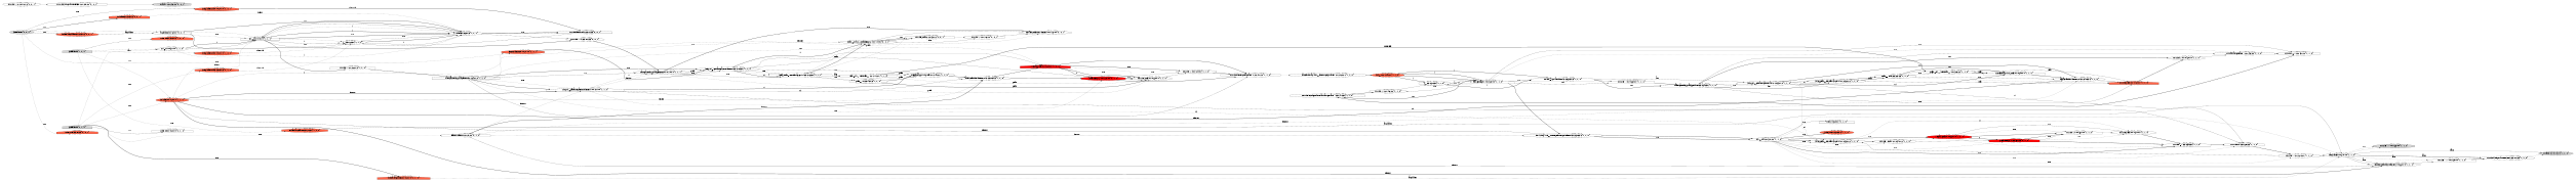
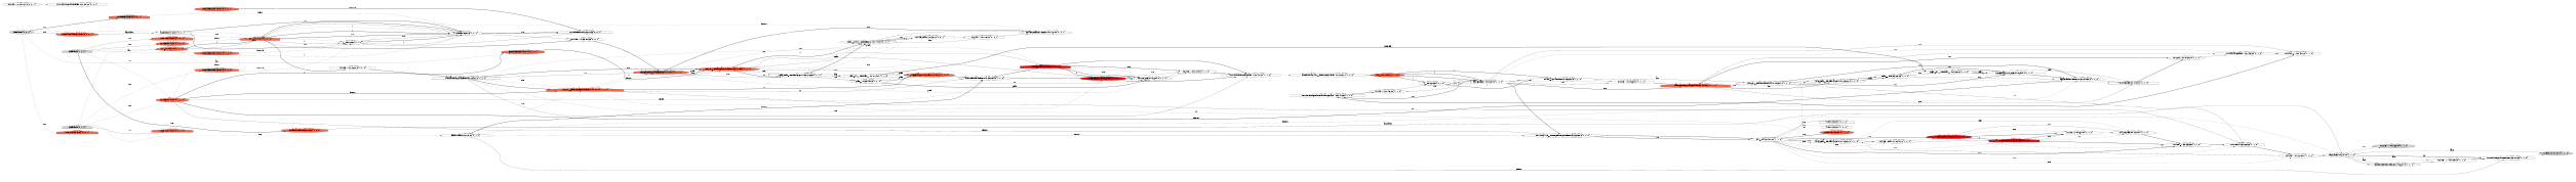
  digraph {
    rankdir=LR
    node [fillcolor=white shape=octagon style=filled]
    edge [style=bold]
    n1 [label="out.write(encodeAttributeValue(attr.getValue()))@@@47@@@['1', '1', '0']"]
    n2 [label="out.write(\"\"\")@@@48@@@['1', '1', '0']" shape=ellipse]
    n3 [label="i++@@@31@@@['1', '1', '0']"]
    n4 [label="uris != null@@@51@@@['1', '1', '0']"]
    n5 [fillcolor=red label="!prefix.isEmpty()@@@55@@@['0', '1', '0']" shape=house]
    n6 [label="String prefix = nsPrefixMap.get(uri)@@@53@@@['1', '1', '0']" shape=ellipse]
    n7 [label="out.write(\" xmlns\")@@@54@@@['1', '1', '0']" shape=ellipse]
    n8 [label="hasChildren@@@64@@@['1', '1', '0']" shape=ellipse]
    n9 [label="uris@@@52@@@['0', '1', '0']" shape=house]
    n10 [label="out.write(\"=\"\")@@@59@@@['1', '1', '0']" shape=house]
    n11 [label="out.write(uri)@@@60@@@['1', '1', '0']"]
    n12 [label="out.write(\"\"\")@@@61@@@['1', '1', '0']"]
+   n13 [label="uris@@@52@@@['1', '0', '0']"]
    n14 [fillcolor=tomato label="String uri@@@52@@@['1', '1', '0']" shape=ellipse]
    n15 [fillcolor=red label="!\"\".equals(prefix)@@@55@@@['1', '0', '0']"]
    n16 [label="out.write(\":\")@@@56@@@['1', '1', '0']" shape=house]
    n17 [label="out.write(prefix)@@@57@@@['1', '1', '0']"]
    n18 [label="out.write(\" />\")@@@69@@@['1', '1', '0']" shape=house]
    n19 [label="out.write(StringUtils.LINE_SEP)@@@70@@@['1', '1', '0']" shape=ellipse]
    n20 [fillcolor=lightgray label="out.flush()@@@71@@@['1', '1', '0']" shape=ellipse]
    n21 [fillcolor=lightgray label="out.write(\">\")@@@65@@@['1', '1', '0']"]
    n22 [label="removeNSDefinitions(element)@@@68@@@['1', '1', '0']" shape=ellipse]
    n23 [label="i++@@@6@@@['1', '1', '1']" shape=ellipse]
    n24 [label="i < indent@@@5@@@['1', '1', '1']" shape=ellipse]
-   n25 [label="int i = 0@@@4@@@['1', '1', '1']" shape=house]
+   n25 [fillcolor=tomato label="int i = 0@@@4@@@['1', '1', '1']" shape=house]
    n26 [label="out.write(\"</\")@@@10@@@['0', '0', '1']" shape=ellipse]
    n27 [label="out.write(indentWith)@@@7@@@['0', '0', '1']" shape=house]
-   n28 [label="int i = 0@@@3@@@['1', '1', '0']" shape=ellipse]
+   n28 [fillcolor=tomato label="int i = 0@@@3@@@['1', '1', '0']" shape=ellipse]
    n29 [label="out.write(\"<\")@@@8@@@['1', '1', '0']" shape=house]
    n30 [label="out.write(\">\")@@@21@@@['0', '0', '1']" shape=ellipse]
    n31 [label="out.write(StringUtils.LINE_SEP)@@@22@@@['0', '0', '1']"]
-   n32 [fillcolor=lightgray label="out.flush()@@@23@@@['0', '0', '1']"]
    n33 [fillcolor=lightgray label="closeElement['0', '0', '1']" shape=ellipse]
    n34 [fillcolor=tomato label="boolean hasChildren@@@2@@@['0', '0', '1']" shape=ellipse]
    n35 [fillcolor=tomato label="Writer out@@@2@@@['0', '0', '1']" shape=house]
    n36 [fillcolor=tomato label="Element element@@@2@@@['0', '0', '1']"]
    n37 [fillcolor=tomato label="int indent@@@2@@@['0', '0', '1']" shape=house]
    n38 [fillcolor=tomato label="String indentWith@@@2@@@['0', '0', '1']"]
    n39 [label="hasChildren@@@3@@@['0', '0', '1']"]
    n40 [label="removeNSDefinitions(element)@@@18@@@['0', '0', '1']" shape=ellipse]
-   n41 [label="String uri = getNamespaceURI(element)@@@12@@@['1', '1', '1']" shape=ellipse]
+   n41 [fillcolor=tomato label="String uri = getNamespaceURI(element)@@@12@@@['1', '1', '1']" shape=ellipse]
    n42 [label="prefix == null@@@37@@@['1', '1', '0']"]
    n43 [label="nsPrefixMap.put(uri,prefix)@@@39@@@['1', '1', '0']" shape=house]
    n44 [label="prefix = NS + (nextPrefix++)@@@38@@@['1', '1', '0']" shape=ellipse]
-   n45 [fillcolor=tomato label="out.write(prefix)@@@42@@@['1', '1', '0']" shape=house]
+   n45 [label="out.write(prefix)@@@42@@@['1', '1', '0']" shape=house]
    n46 [label="addNSDefinition(element,uri)@@@40@@@['1', '1', '0']" shape=ellipse]
    n47 [label="out.write(\":\")@@@43@@@['1', '1', '0']" shape=ellipse]
    n48 [fillcolor=red label="!\"\".equals(prefix)@@@22@@@['1', '0', '0']" shape=house]
    n49 [label="out.write(element.getTagName())@@@27@@@['1', '1', '0']"]
    n50 [label="out.write(\":\")@@@24@@@['1', '1', '0']"]
    n51 [label="out.write(prefix)@@@23@@@['1', '1', '0']" shape=ellipse]
    n52 [fillcolor=red label="!prefix.isEmpty()@@@22@@@['0', '1', '0']"]
    n53 [label="NamedNodeMap attrs = element.getAttributes()@@@28@@@['1', '1', '0']"]
    n54 [fillcolor=lightgray label="openElement['1', '0', '0']" shape=house]
    n55 [fillcolor=tomato label="Writer out@@@2@@@['1', '0', '0']" shape=house]
    n56 [fillcolor=tomato label="String indentWith@@@2@@@['1', '0', '0']"]
    n57 [fillcolor=tomato label="boolean hasChildren@@@2@@@['1', '0', '0']"]
    n58 [fillcolor=tomato label="int indent@@@2@@@['1', '1', '0']" shape=ellipse]
+   n59 [fillcolor=tomato label="int indent@@@2@@@['1', '0', '0']" shape=ellipse]
    n60 [label="List<String> uris = nsURIByElement.get(element)@@@50@@@['1', '1', '0']"]
    n61 [label="addNSDefinition(element,uri)@@@20@@@['1', '1', '0']" shape=ellipse]
-   n62 [label="String uri = getNamespaceURI(element)@@@10@@@['1', '1', '0']" shape=house]
-   n63 [label="Writer out@@@2@@@['0', '1', '0']" shape=house]
-   n64 [label="namespacePolicy.qualifyAttributes@@@34@@@['1', '1', '0']" shape=house]
+   n62 [fillcolor=tomato label="String uri = getNamespaceURI(element)@@@10@@@['1', '1', '0']" shape=house]
+   n63 [fillcolor=tomato label="Writer out@@@2@@@['0', '1', '0']" shape=house]
+   n64 [fillcolor=tomato label="namespacePolicy.qualifyAttributes@@@34@@@['1', '1', '0']" shape=house]
    n65 [label="String prefix = nsPrefixMap.get(uri)@@@36@@@['1', '1', '0']" shape=ellipse]
    n66 [label="String uri = getNamespaceURI(attr)@@@35@@@['1', '1', '0']"]
    n67 [label="out.write(attr.getName())@@@45@@@['1', '1', '0']" shape=house]
    n68 [label="out.write(\"=\"\")@@@46@@@['1', '1', '0']"]
    n69 [label="i < attrs.getLength()@@@30@@@['1', '1', '0']" shape=house]
    n70 [label="out.write(\" \")@@@33@@@['1', '1', '0']" shape=house]
    n71 [label="Attr attr = (Attr)attrs.item(i)@@@32@@@['1', '1', '0']" shape=house]
    n72 [label="out.write(\":\")@@@16@@@['0', '0', '1']"]
    n73 [label="String prefix = nsPrefixMap.get(uri)@@@13@@@['1', '1', '1']"]
    n74 [label="prefix = NS + (nextPrefix++)@@@17@@@['1', '1', '0']"]
    n75 [label="out.write(prefix)@@@15@@@['0', '0', '1']" shape=house]
    n76 [label="prefix = \"\"@@@14@@@['1', '1', '0']"]
    n77 [label="prefix != null && !prefix.isEmpty()@@@14@@@['0', '0', '1']" shape=ellipse]
-   n78 [label="nsPrefixMap.put(uri,prefix)@@@19@@@['1', '1', '0']" shape=ellipse]
+   n78 [fillcolor=tomato label="nsPrefixMap.put(uri,prefix)@@@19@@@['1', '1', '0']" shape=ellipse]
    n79 [fillcolor=tomato label="int i = 0@@@29@@@['1', '1', '0']" shape=ellipse]
-   n80 [label="namespacePolicy.qualifyElements@@@11@@@['1', '1', '1']" shape=ellipse]
+   n80 [fillcolor=tomato label="namespacePolicy.qualifyElements@@@11@@@['1', '1', '1']" shape=ellipse]
    n81 [fillcolor=lightgray label="openElement['0', '1', '0']" shape=house]
-   n82 [fillcolor=tomato label="boolean hasChildren@@@2@@@['0', '1', '0']" shape=house]
    n83 [label="Element element@@@2@@@['0', '1', '0']" shape=house]
    n84 [fillcolor=tomato label="String indentWith@@@2@@@['0', '1', '0']"]
    n85 [label="namespacePolicy.qualifyElements@@@9@@@['1', '1', '0']" shape=house]
    n1 -> n2
    n2 -> n3 [style=solid]
    n3 -> n69 [style=dashed]
    n3 -> n69 [label=i]
    n3 -> n71 [label=i]
    n4 -> n5 [label=true style=dashed]
    n4 -> n6
    n4 -> n6 [label=true style=dashed]
    n4 -> n7 [label=true style=dashed]
    n4 -> n8 [style=dashed]
    n4 -> n9 [label=true style=solid]
    n4 -> n10 [label=true]
    n4 -> n11 [label=true style=dashed]
    n4 -> n12 [label=true style=dashed]
+   n4 -> n13 [label=true style=dashed]
    n4 -> n14 [label=true]
    n4 -> n15 [label=true]
    n5 -> n10
    n5 -> n16
    n5 -> n16 [label=true style=solid]
    n5 -> n17 [label=true style=dashed]
    n6 -> n7
-   n6 -> n17 [label=uri style=dashed]
+   n6 -> n17 [label=prefix style=dashed]
    n7 -> n5 [style=solid]
    n7 -> n15 [style=dashed]
    n8 -> n18 [label=false style=dashed]
-   n8 -> n19 [label=false]
+   n8 -> n19 [label=uris]
    n8 -> n20 [label=false style=solid]
    n8 -> n21 [style=dashed]
    n8 -> n21 [label=true style=dashed]
    n8 -> n22 [style=solid]
    n8 -> n22 [label=false style=solid]
    n10 -> n11
    n11 -> n12
    n12 -> n6 [style=solid]
    n12 -> n8
    n15 -> n5 [label=0]
    n15 -> n10 [style=dashed]
    n15 -> n16 [label=true style=dashed]
    n15 -> n16
    n15 -> n17 [label=true style=solid]
    n16 -> n17 [style=dashed]
    n17 -> n10
    n18 -> n19
    n19 -> n20 [style=dashed]
    n22 -> n18 [style=solid]
    n23 -> n24
    n23 -> n24 [label=i style=solid]
    n24 -> n23 [label=true style=solid]
    n24 -> n25 [label=i style=dashed]
    n24 -> n25
    n24 -> n26 [style=solid]
    n24 -> n27 [style=solid]
    n24 -> n27 [label=true]
    n25 -> n23 [label=true style=solid]
    n25 -> n23 [style=dashed]
    n25 -> n23 [label=i style=solid]
    n25 -> n24 [label=i]
    n25 -> n24 [label=true]
    n25 -> n24 [style=solid]
    n25 -> n29
    n26 -> n80
    n27 -> n23 [style=solid]
    n28 -> n24 [label=i style=dashed]
    n28 -> n25 [style=solid]
    n28 -> n25 [label=i]
    n29 -> n85
    n30 -> n31 [style=solid]
-   n31 -> n32 [style=solid]
    n33 -> n34 [label=true style=solid]
    n33 -> n35 [label=true style=dashed]
-   n33 -> n36 [label=true style=dashed]
+   n33 -> n36 [label=attr style=dashed]
    n33 -> n37 [label=true]
-   n33 -> n38 [label=true style=solid]
    n33 -> n39 [style=dashed]
    n34 -> n39 [label=hasChildren style=solid]
-   n36 -> n40 [label=element style=dashed]
+   n23 -> n40 [label=element style=dashed]
    n36 -> n41 [label=element]
    n37 -> n24 [label=indent style=dashed]
    n38 -> n27 [label=indentWith]
    n39 -> n24 [label=true]
    n39 -> n25 [label=true style=dashed]
    n39 -> n25 [style=dashed]
    n39 -> n26
    n41 -> n48 [style=solid]
    n41 -> n52 [style=solid]
+   n41 -> n61 [label=true style=dashed]
    n41 -> n73 [style=dashed]
    n41 -> n73 [label=uri]
    n41 -> n73 [label=true style=solid]
    n41 -> n77 [label=0]
    n41 -> n78 [label=true style=solid]
    n42 -> n43 [label=true]
    n42 -> n44 [style=solid]
    n42 -> n44 [label=true style=solid]
    n42 -> n45 [style=dashed]
    n42 -> n46 [label=true style=solid]
    n43 -> n46
    n44 -> n43 [label=prefix]
    n44 -> n43
    n44 -> n45 [label=prefix style=solid]
    n45 -> n47
    n46 -> n45 [style=solid]
    n47 -> n67 [style=solid]
    n48 -> n49
    n48 -> n50 [label=true]
    n48 -> n51 [style=dashed]
    n48 -> n51 [label=true]
    n48 -> n52 [label=0]
    n49 -> n53 [style=dashed]
    n50 -> n49
    n51 -> n50 [style=solid]
    n52 -> n49
    n52 -> n50 [label=true style=solid]
    n52 -> n51 [label=true]
    n52 -> n51 [style=solid]
    n53 -> n79
    n54 -> n28 [style=dashed]
    n54 -> n55 [label=true style=solid]
    n54 -> n56 [label=false style=dashed]
-   n54 -> n57 [label=true style=dashed]
+   n54 -> n57 [label=true]
    n54 -> n58 [label=true style=dashed]
+   n54 -> n59 [label=true style=solid]
    n56 -> n23 [label=indentWith style=dashed]
    n57 -> n8 [label=hasChildren style=solid]
-   n58 -> n22 [label=element]
    n58 -> n25 [label=indent style=dashed]
-   n58 -> n36 [label=0 style=dashed]
+   n58 -> n36 [label=0]
    n58 -> n46 [label=element]
    n58 -> n60 [label=element style=solid]
    n58 -> n61 [label=element style=dashed]
    n58 -> n62 [label=element]
+   n59 -> n25 [label=indent style=dashed]
    n60 -> n4 [label=uris]
    n60 -> n4
    n61 -> n48
    n61 -> n52
    n62 -> n6 [label=uri style=dashed]
    n62 -> n11 [label=uri style=solid]
    n62 -> n61 [label=uri style=solid]
    n62 -> n78 [label=uri]
    n62 -> n80 [label=uri style=dashed]
    n62 -> n80 [style=dashed]
    n64 -> n45 [label=true style=solid]
    n64 -> n47 [label=true]
    n64 -> n65 [label=attr]
    n64 -> n66 [style=dashed]
    n64 -> n66 [label=true style=dashed]
    n64 -> n67 [style=solid]
    n65 -> n42 [label=prefix]
    n65 -> n42
-   n65 -> n45 [label=prefix style=solid]
    n66 -> n6 [label=uri style=dashed]
    n66 -> n11 [label=uri style=solid]
    n66 -> n43 [label=uri]
    n66 -> n46 [label=uri]
    n66 -> n65 [style=solid]
    n66 -> n65 [label=uri style=solid]
    n67 -> n68
    n68 -> n1
    n69 -> n1 [label=true]
    n69 -> n2 [label=true style=solid]
    n69 -> n3 [label=true style=dashed]
    n69 -> n60
-   n71 -> n64 [label=true]
+   n69 -> n64 [label=true]
    n69 -> n67 [label=true style=dashed]
    n69 -> n68 [label=true style=solid]
    n69 -> n70 [label=true style=solid]
    n69 -> n71 [label=true style=solid]
    n69 -> n71 [style=dashed]
    n70 -> n64
    n71 -> n66 [label=attr style=solid]
    n71 -> n70 [style=solid]
    n72 -> n40 [style=solid]
    n73 -> n74 [label=false style=solid]
    n73 -> n74 [style=dashed]
    n73 -> n75 [label=prefix style=dashed]
    n73 -> n76 [label=true style=dashed]
    n73 -> n76 [style=solid]
    n73 -> n77
    n73 -> n77 [label=prefix style=dashed]
    n74 -> n44 [label=nextPrefix]
-   n74 -> n51 [label=prefix style=dashed]
+   n74 -> n51 [label=uri style=dashed]
    n74 -> n78 [label=prefix style=solid]
    n74 -> n78 [style=solid]
    n75 -> n72 [style=dashed]
    n76 -> n51 [label=prefix]
    n76 -> n78 [label=prefix style=dashed]
    n76 -> n78
    n77 -> n40 [style=solid]
    n77 -> n72 [label=true style=solid]
    n77 -> n75
    n77 -> n75 [label=true]
    n78 -> n61
    n79 -> n3 [label=i]
    n79 -> n69 [label=i]
    n79 -> n69
    n79 -> n71 [label=i]
    n80 -> n40 [label=true]
    n80 -> n41 [label=prefix style=solid]
    n80 -> n41 [label=true style=solid]
    n80 -> n41 [style=dashed]
    n80 -> n51 [label=prefix style=dashed]
    n80 -> n73 [label=true style=solid]
-   n85 -> n77 [label=true style=dashed]
+   n80 -> n77 [label=true style=dashed]
    n81 -> n28 [style=dashed]
    n81 -> n58 [label=true style=dashed]
    n81 -> n63 [label=true style=solid]
-   n81 -> n82 [label=true]
    n81 -> n83 [label=true style=dashed]
    n81 -> n84 [label=true style=dashed]
-   n82 -> n8 [label=hasChildren style=dashed]
-   n83 -> n22 [label=element style=solid]
+   n83 -> n19 [label=element style=solid]
    n83 -> n46 [label=element style=dashed]
    n83 -> n60 [label=element style=dashed]
    n83 -> n61 [label=element]
-   n83 -> n62 [label=element style=dashed]
+   n83 -> n62 [label=uris style=dashed]
    n84 -> n23 [label=indentWith style=dashed]
    n85 -> n41 [label=true]
    n85 -> n48 [label=true style=dashed]
    n85 -> n49 [style=solid]
    n85 -> n52 [label=true style=dashed]
    n85 -> n62 [label=true style=dashed]
    n85 -> n62
    n85 -> n80 [label=true style=solid]
  }
